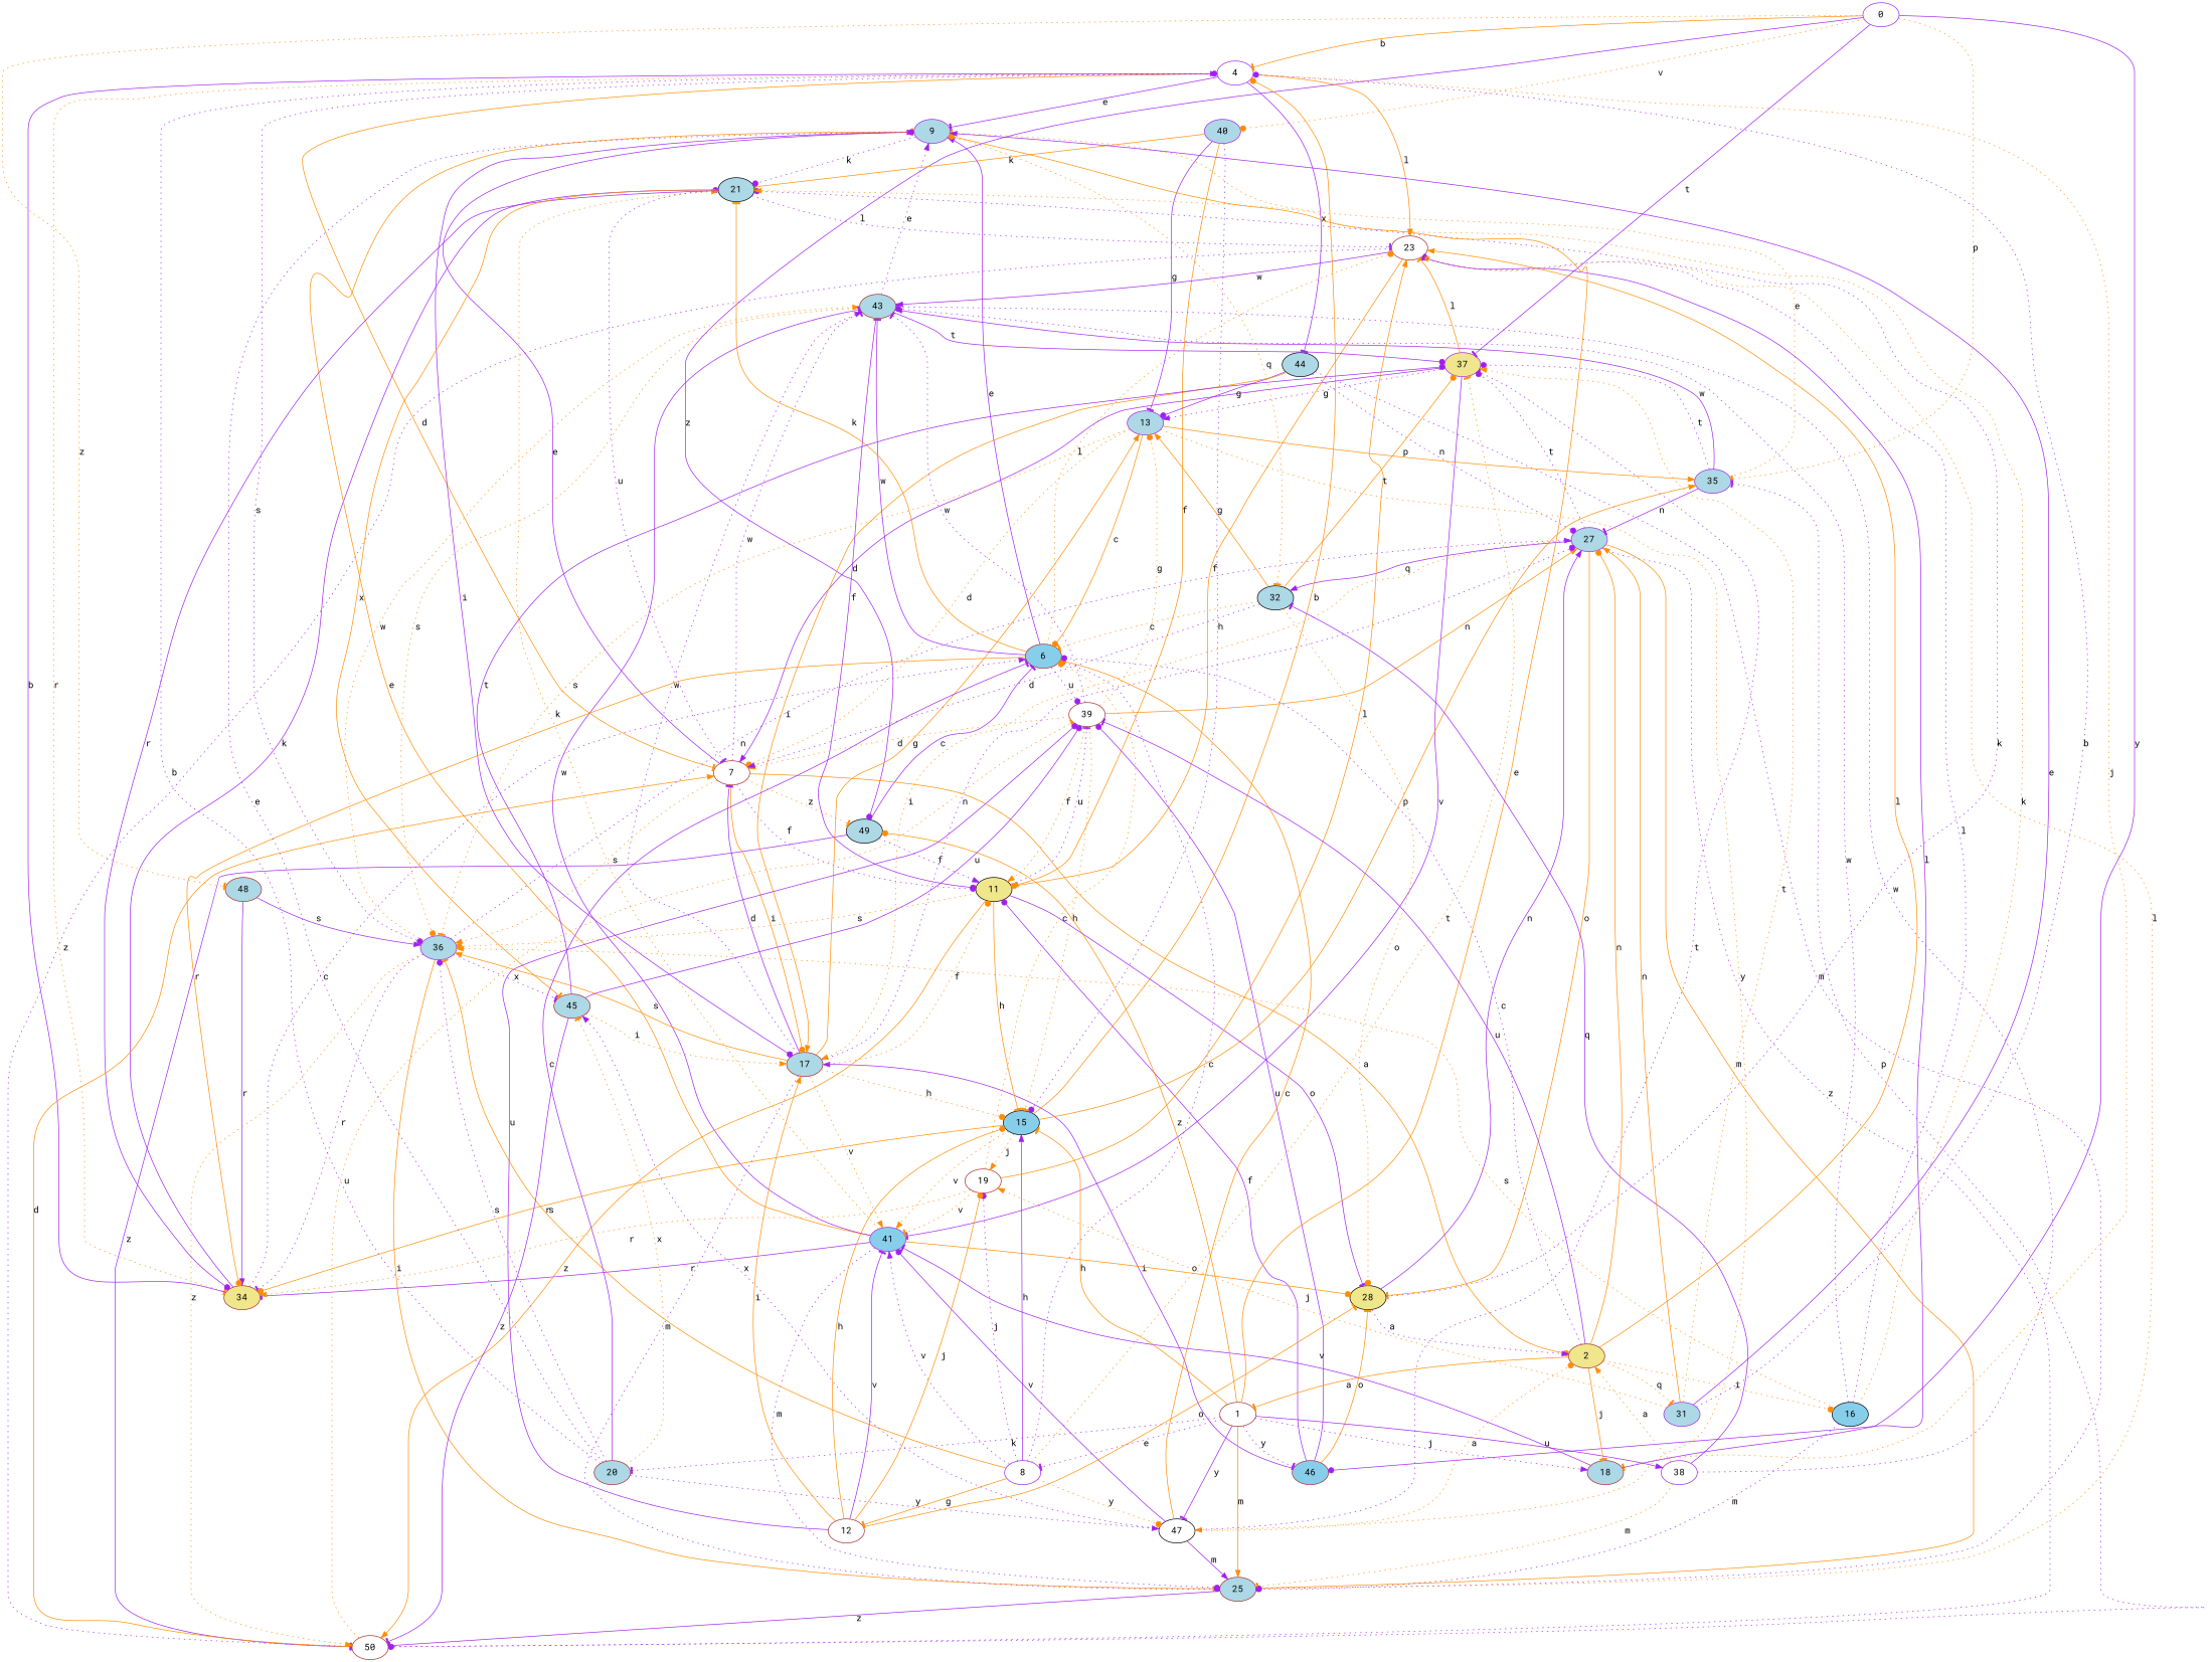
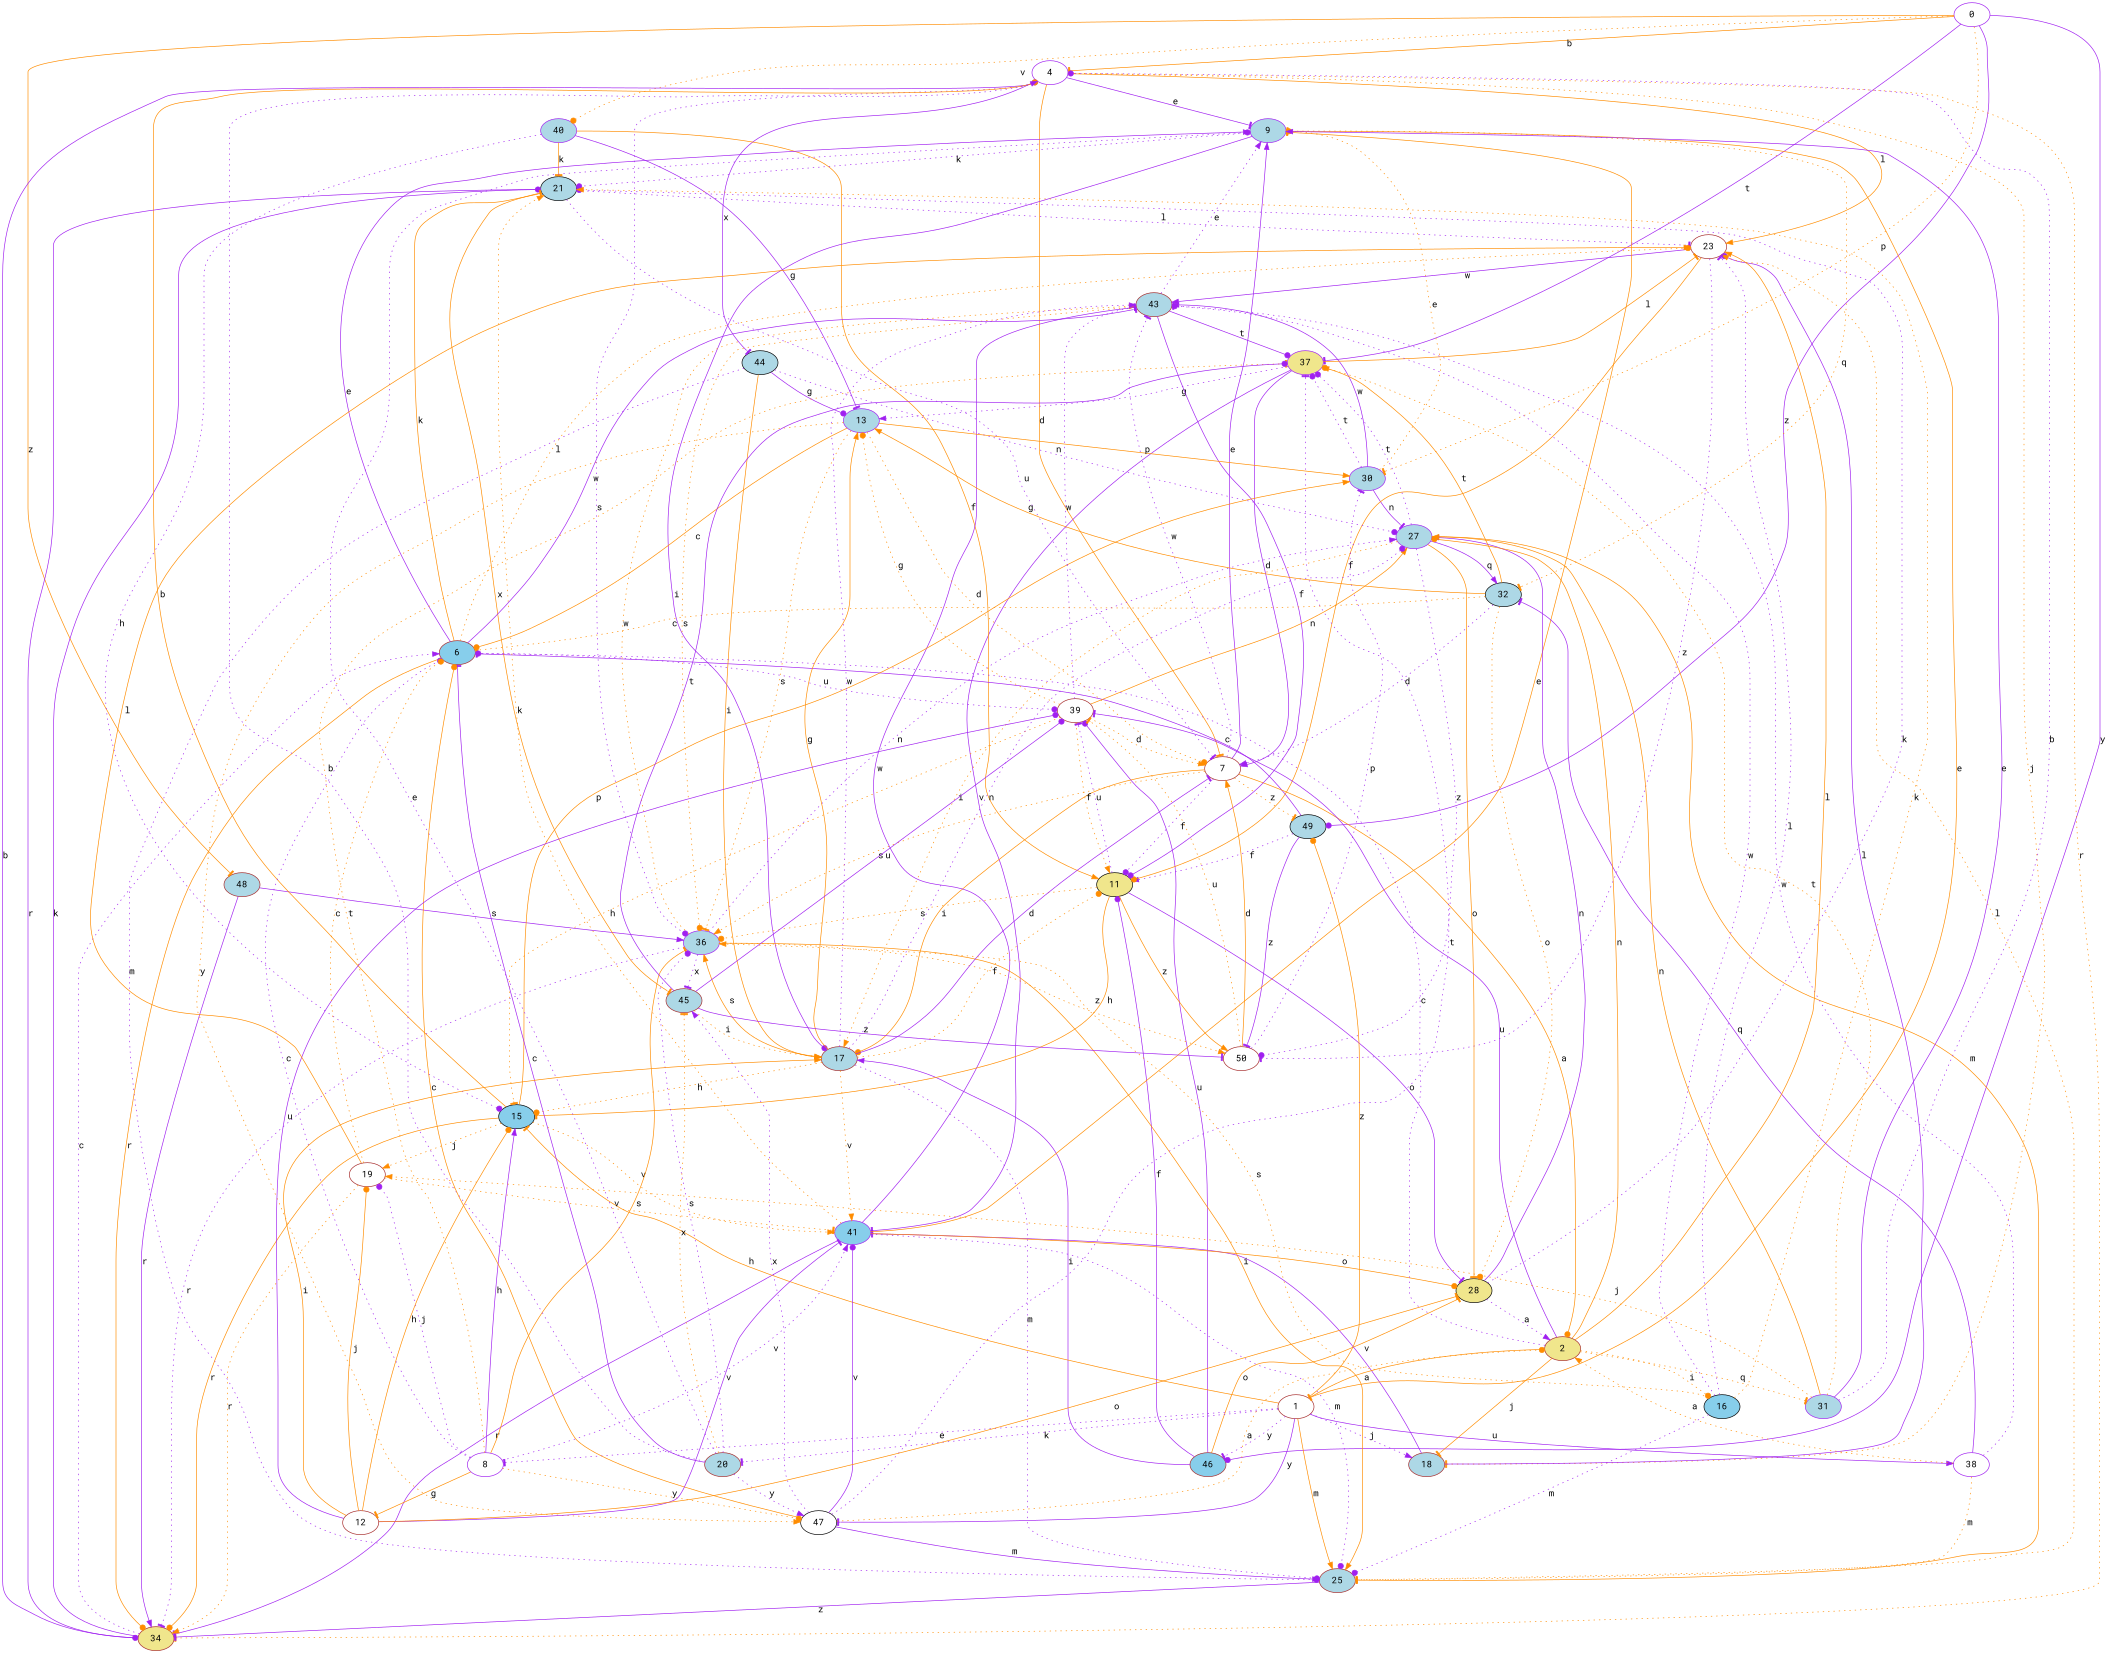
  strict digraph {
    fontname="Roboto Mono"
    node [color=brown fillcolor=lightblue fontname="Roboto Mono" style=filled]
    edge [arrowhead=tee color=purple fontname="Roboto Mono" style=solid]
    0 [color=purple fillcolor=white]
    4 [color=purple fillcolor=white]
-   30 [color=purple label=35]
+   30 [color=purple]
    37 [color=purple fillcolor=khaki]
    40 [color=purple]
    46 [fillcolor=skyblue]
    48
    49 [color=black]
    9 [color=purple]
    18
    23 [fillcolor=white]
    7 [fillcolor=white]
    34 [fillcolor=khaki]
    36 [color=purple]
    44 [color=black]
    27 [color=purple]
    43
    41 [color=purple fillcolor=skyblue]
    13 [color=purple]
    15 [color=black fillcolor=skyblue]
    21 [color=black]
    11 [color=black fillcolor=khaki]
    39 [fillcolor=white]
    17
    28 [color=black fillcolor=khaki]
    6 [fillcolor=skyblue]
    50 [fillcolor=white]
    1 [fillcolor=white]
    8 [color=purple fillcolor=white]
    20
    25
    38 [color=purple fillcolor=white]
    47 [color=black fillcolor=white]
    12 [fillcolor=white]
    19 [fillcolor=white]
    32 [color=black]
    45
    2 [fillcolor=khaki]
    16 [color=black fillcolor=skyblue]
    31 [color=purple]
    0 -> 4 [color=darkorange label=b]
    0 -> 30 [color=darkorange label=p style=dotted]
    0 -> 37 [label=t]
    0 -> 40 [arrowhead=dot color=darkorange label=v style=dotted]
    0 -> 46 [arrowhead=dot label=y]
-   0 -> 48 [color=darkorange label=z style=dotted]
+   0 -> 48 [color=darkorange label=z]
    0 -> 49 [arrowhead=dot label=z]
    4 -> 9 [label=e]
    4 -> 18 [color=darkorange label=j style=dotted]
    4 -> 23 [arrowhead=normal color=darkorange label=l]
    4 -> 7 [color=darkorange label=d]
    4 -> 34 [color=darkorange label=r style=dotted]
    4 -> 36 [arrowhead=dot label=s style=dotted]
    4 -> 44 [label=x]
    30 -> 37 [arrowhead=dot label=t style=dotted]
    30 -> 9 [color=darkorange label=e style=dotted]
    30 -> 27 [label=n]
    30 -> 43 [arrowhead=normal label=w]
    37 -> 23 [color=darkorange label=l]
    37 -> 7 [arrowhead=normal label=d]
    37 -> 41 [label=v]
    37 -> 13 [arrowhead=normal label=g style=dotted]
    40 -> 13 [label=g]
    40 -> 15 [arrowhead=dot label=h style=dotted]
    40 -> 21 [color=darkorange label=k]
    40 -> 11 [arrowhead=normal color=darkorange label=f]
    46 -> 11 [arrowhead=dot label=f]
    46 -> 39 [arrowhead=dot label=u]
    46 -> 17 [arrowhead=normal label=i]
    46 -> 28 [color=darkorange label=o]
    48 -> 34 [arrowhead=normal label=r]
    48 -> 36 [arrowhead=normal label=s]
    49 -> 11 [arrowhead=normal label=f style=dotted]
    49 -> 6 [label=c]
    49 -> 50 [label=z]
    9 -> 21 [arrowhead=dot label=k style=dotted]
    9 -> 17 [arrowhead=dot label=i]
    9 -> 32 [color=darkorange label=q style=dotted]
    18 -> 23 [arrowhead=dot label=l]
    18 -> 41 [label=v]
    23 -> 43 [arrowhead=normal label=w]
    23 -> 11 [arrowhead=dot color=darkorange label=f]
    23 -> 50 [label=z style=dotted]
    7 -> 49 [color=darkorange label=z style=dotted]
    7 -> 9 [arrowhead=normal label=e]
    7 -> 36 [arrowhead=normal color=darkorange label=s style=dotted]
    7 -> 43 [label=w style=dotted]
    7 -> 11 [arrowhead=dot label=f style=dotted]
    7 -> 17 [arrowhead=dot color=darkorange label=i]
    7 -> 2 [arrowhead=dot color=darkorange label=a]
    34 -> 4 [arrowhead=dot label=b]
    34 -> 21 [arrowhead=dot label=k]
    34 -> 6 [arrowhead=normal label=c style=dotted]
    36 -> 34 [label=r style=dotted]
    36 -> 27 [arrowhead=normal label=n style=dotted]
    36 -> 43 [arrowhead=normal color=darkorange label=w style=dotted]
    36 -> 50 [arrowhead=normal color=darkorange label=z style=dotted]
    36 -> 25 [arrowhead=normal color=darkorange label=i]
    36 -> 45 [label=x style=dotted]
    44 -> 27 [arrowhead=dot label=n style=dotted]
    44 -> 13 [arrowhead=dot label=g]
    44 -> 17 [arrowhead=normal color=darkorange label=i]
    44 -> 25 [arrowhead=dot label=m style=dotted]
    27 -> 37 [arrowhead=dot label=t style=dotted]
    27 -> 17 [arrowhead=normal color=darkorange label=i style=dotted]
    27 -> 28 [color=darkorange label=o]
    27 -> 50 [arrowhead=dot label=z style=dotted]
    27 -> 25 [color=darkorange label=m]
    27 -> 32 [arrowhead=normal label=q]
    43 -> 37 [arrowhead=dot label=t]
    43 -> 9 [arrowhead=normal label=e style=dotted]
    43 -> 36 [arrowhead=dot color=darkorange label=s style=dotted]
    43 -> 11 [arrowhead=dot label=f]
    41 -> 9 [color=darkorange label=e]
    41 -> 34 [label=r]
    41 -> 43 [label=w]
    41 -> 21 [arrowhead=normal color=darkorange label=k style=dotted]
    41 -> 28 [arrowhead=dot color=darkorange label=o]
    41 -> 25 [arrowhead=dot label=m style=dotted]
    13 -> 30 [arrowhead=normal color=darkorange label=p]
    13 -> 7 [arrowhead=dot color=darkorange label=d style=dotted]
    13 -> 36 [color=darkorange label=s style=dotted]
    13 -> 6 [arrowhead=dot color=darkorange label=c]
    13 -> 47 [arrowhead=normal color=darkorange label=y style=dotted]
    15 -> 4 [arrowhead=dot color=darkorange label=b]
    15 -> 30 [arrowhead=normal color=darkorange label=p]
    15 -> 34 [arrowhead=dot color=darkorange label=r]
    15 -> 41 [arrowhead=normal color=darkorange label=v style=dotted]
    15 -> 19 [arrowhead=normal color=darkorange label=j style=dotted]
    21 -> 23 [label=l style=dotted]
    21 -> 7 [label=u style=dotted]
    21 -> 34 [arrowhead=dot label=r]
    21 -> 45 [color=darkorange label=x]
    11 -> 36 [arrowhead=dot color=darkorange label=s style=dotted]
    11 -> 15 [color=darkorange label=h]
    11 -> 39 [label=u style=dotted]
    11 -> 28 [label=o]
    11 -> 50 [arrowhead=normal color=darkorange label=z]
    39 -> 7 [arrowhead=normal color=darkorange label=d style=dotted]
    39 -> 27 [arrowhead=normal color=darkorange label=n]
    39 -> 43 [label=w style=dotted]
    39 -> 13 [arrowhead=dot color=darkorange label=g style=dotted]
    39 -> 15 [color=darkorange label=h style=dotted]
    39 -> 11 [arrowhead=normal color=darkorange label=f style=dotted]
    17 -> 7 [label=d]
    17 -> 36 [arrowhead=normal color=darkorange label=s]
    17 -> 27 [arrowhead=dot label=n style=dotted]
    17 -> 43 [arrowhead=normal label=w style=dotted]
    17 -> 41 [arrowhead=normal color=darkorange label=v style=dotted]
    17 -> 13 [arrowhead=normal color=darkorange label=g]
    17 -> 15 [arrowhead=dot color=darkorange label=h style=dotted]
    17 -> 11 [arrowhead=dot color=darkorange label=f style=dotted]
    17 -> 25 [arrowhead=dot label=m style=dotted]
    28 -> 27 [arrowhead=normal label=n]
    28 -> 21 [arrowhead=dot label=k style=dotted]
    28 -> 2 [arrowhead=normal label=a style=dotted]
    6 -> 9 [arrowhead=normal label=e]
    6 -> 23 [arrowhead=dot color=darkorange label=l style=dotted]
    6 -> 34 [arrowhead=dot color=darkorange label=r]
    6 -> 43 [label=w]
    6 -> 21 [color=darkorange label=k]
    6 -> 39 [arrowhead=dot label=u style=dotted]
    50 -> 30 [label=p style=dotted]
    50 -> 7 [arrowhead=normal color=darkorange label=d]
    50 -> 39 [color=darkorange label=u style=dotted]
    1 -> 46 [label=y style=dotted]
    1 -> 49 [arrowhead=dot color=darkorange label=z]
    1 -> 9 [arrowhead=dot color=darkorange label=e]
    1 -> 18 [arrowhead=normal label=j style=dotted]
    1 -> 15 [color=darkorange label=h]
    1 -> 8 [label=e style=dotted]
    1 -> 20 [label=k style=dotted]
    1 -> 25 [arrowhead=normal color=darkorange label=m]
    1 -> 38 [arrowhead=normal label=u]
    1 -> 47 [label=y]
    8 -> 37 [color=darkorange label=t style=dotted]
    8 -> 36 [color=darkorange label=s]
    8 -> 41 [arrowhead=normal label=v style=dotted]
    8 -> 15 [arrowhead=normal label=h]
    8 -> 6 [arrowhead=dot label=c style=dotted]
    8 -> 47 [arrowhead=dot color=darkorange label=y style=dotted]
    8 -> 12 [color=darkorange label=g]
    8 -> 19 [arrowhead=dot label=j style=dotted]
    20 -> 4 [arrowhead=normal label=b style=dotted]
    20 -> 9 [arrowhead=dot label=e style=dotted]
    20 -> 36 [arrowhead=dot label=s style=dotted]
    20 -> 6 [label=c]
    20 -> 47 [arrowhead=normal label=y style=dotted]
    20 -> 45 [color=darkorange label=x style=dotted]
    25 -> 23 [arrowhead=normal color=darkorange label=l style=dotted]
-   25 -> 50 [label=z]
+   25 -> 34 [label=z]
    38 -> 43 [label=w style=dotted]
    38 -> 25 [color=darkorange label=m style=dotted]
    38 -> 32 [label=q]
    38 -> 2 [arrowhead=normal color=darkorange label=a style=dotted]
    47 -> 37 [label=t style=dotted]
    47 -> 41 [arrowhead=dot label=v]
    47 -> 6 [arrowhead=dot color=darkorange label=c]
    47 -> 25 [arrowhead=normal label=m]
    47 -> 45 [arrowhead=normal label=x style=dotted]
    47 -> 2 [arrowhead=dot color=darkorange label=a style=dotted]
    12 -> 41 [label=v]
    12 -> 15 [arrowhead=dot color=darkorange label=h]
    12 -> 39 [arrowhead=dot label=u]
    12 -> 17 [arrowhead=normal color=darkorange label=i]
    12 -> 28 [color=darkorange label=o]
    12 -> 19 [arrowhead=dot color=darkorange label=j]
    19 -> 23 [arrowhead=normal color=darkorange label=l]
    19 -> 34 [arrowhead=normal color=darkorange label=r style=dotted]
    19 -> 41 [color=darkorange label=v style=dotted]
    19 -> 6 [arrowhead=dot color=darkorange label=c style=dotted]
    32 -> 37 [arrowhead=dot color=darkorange label=t]
    32 -> 7 [arrowhead=normal label=d style=dotted]
    32 -> 13 [arrowhead=normal color=darkorange label=g]
    32 -> 28 [arrowhead=dot color=darkorange label=o style=dotted]
    32 -> 6 [color=darkorange label=c style=dotted]
    45 -> 37 [arrowhead=dot label=t]
    45 -> 39 [arrowhead=dot label=u]
    45 -> 17 [arrowhead=normal color=darkorange label=i style=dotted]
    45 -> 50 [label=z]
    2 -> 18 [color=darkorange label=j]
    2 -> 23 [arrowhead=normal color=darkorange label=l]
    2 -> 27 [arrowhead=dot color=darkorange label=n]
    2 -> 39 [label=u]
    2 -> 6 [arrowhead=dot label=c style=dotted]
    2 -> 1 [color=darkorange label=a]
    2 -> 16 [arrowhead=dot color=darkorange label=i style=dotted]
    2 -> 31 [color=darkorange label=q style=dotted]
    16 -> 23 [label=l style=dotted]
    16 -> 36 [arrowhead=normal color=darkorange label=s style=dotted]
    16 -> 43 [arrowhead=dot label=w style=dotted]
    16 -> 21 [arrowhead=normal color=darkorange label=k style=dotted]
    16 -> 25 [arrowhead=dot label=m style=dotted]
    31 -> 4 [arrowhead=dot label=b style=dotted]
    31 -> 37 [arrowhead=normal color=darkorange label=t style=dotted]
    31 -> 9 [arrowhead=normal label=e]
    31 -> 27 [arrowhead=normal color=darkorange label=n]
    31 -> 19 [arrowhead=normal color=darkorange label=j style=dotted]
  }
